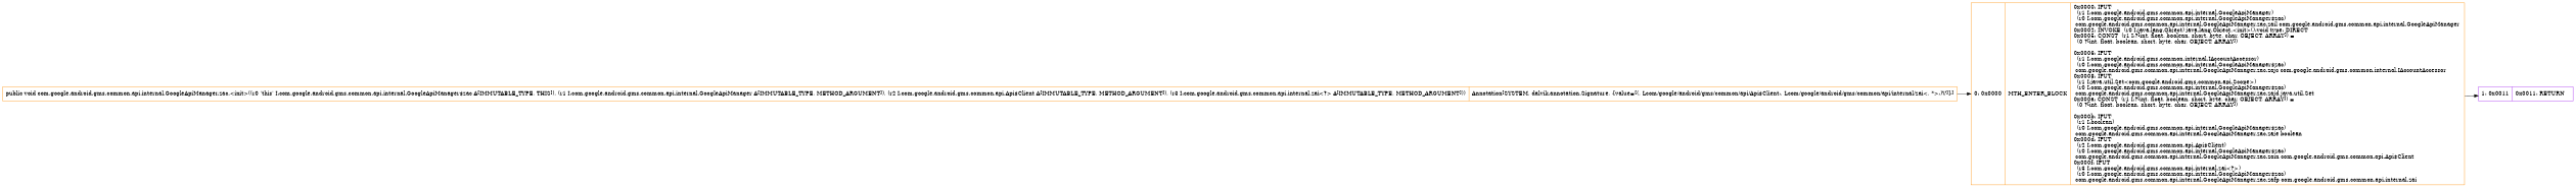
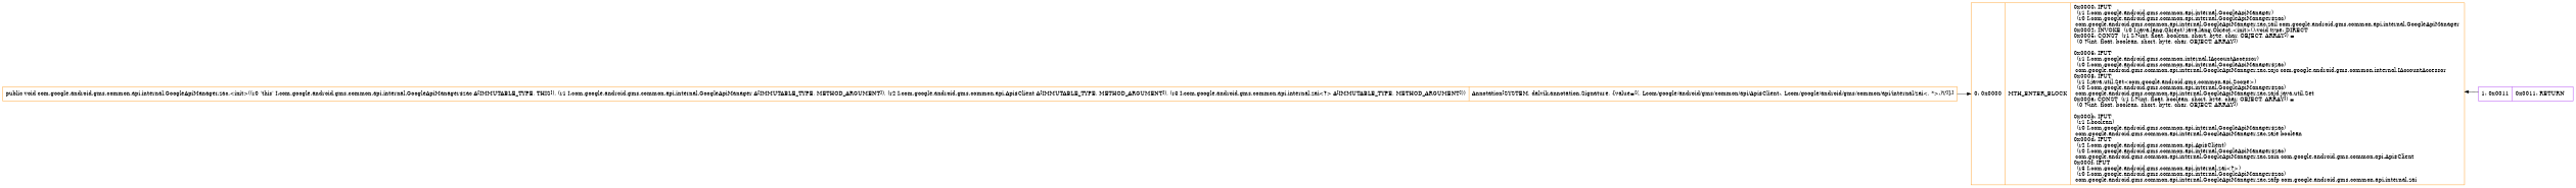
  digraph {
    rankdir=LR
    node [shape=record color=darkorange]
    n1 [label="{0\:\ 0x0000|MTH_ENTER_BLOCK\l|0x0000: IPUT  \l  (r1 I:com.google.android.gms.common.api.internal.GoogleApiManager)\l  (r0 I:com.google.android.gms.common.api.internal.GoogleApiManager$zac)\l com.google.android.gms.common.api.internal.GoogleApiManager.zac.zail com.google.android.gms.common.api.internal.GoogleApiManager \l0x0002: INVOKE  (r0 I:java.lang.Object) java.lang.Object.\<init\>():void type: DIRECT \l0x0005: CONST  (r1 I:?[int, float, boolean, short, byte, char, OBJECT, ARRAY]) = \l  (0 ?[int, float, boolean, short, byte, char, OBJECT, ARRAY])\l \l0x0006: IPUT  \l  (r1 I:com.google.android.gms.common.internal.IAccountAccessor)\l  (r0 I:com.google.android.gms.common.api.internal.GoogleApiManager$zac)\l com.google.android.gms.common.api.internal.GoogleApiManager.zac.zajc com.google.android.gms.common.internal.IAccountAccessor \l0x0008: IPUT  \l  (r1 I:java.util.Set\<com.google.android.gms.common.api.Scope\>)\l  (r0 I:com.google.android.gms.common.api.internal.GoogleApiManager$zac)\l com.google.android.gms.common.api.internal.GoogleApiManager.zac.zajd java.util.Set \l0x000a: CONST  (r1 I:?[int, float, boolean, short, byte, char, OBJECT, ARRAY]) = \l  (0 ?[int, float, boolean, short, byte, char, OBJECT, ARRAY])\l \l0x000b: IPUT  \l  (r1 I:boolean)\l  (r0 I:com.google.android.gms.common.api.internal.GoogleApiManager$zac)\l com.google.android.gms.common.api.internal.GoogleApiManager.zac.zaje boolean \l0x000d: IPUT  \l  (r2 I:com.google.android.gms.common.api.Api$Client)\l  (r0 I:com.google.android.gms.common.api.internal.GoogleApiManager$zac)\l com.google.android.gms.common.api.internal.GoogleApiManager.zac.zain com.google.android.gms.common.api.Api$Client \l0x000f: IPUT  \l  (r3 I:com.google.android.gms.common.api.internal.zai\<?\>)\l  (r0 I:com.google.android.gms.common.api.internal.GoogleApiManager$zac)\l com.google.android.gms.common.api.internal.GoogleApiManager.zac.zafp com.google.android.gms.common.api.internal.zai \l}"]
    n2 [label="{1\:\ 0x0011|0x0011: RETURN   \l}" color=purple]
    n3 [label="{public void com.google.android.gms.common.api.internal.GoogleApiManager.zac.\<init\>((r0 'this' I:com.google.android.gms.common.api.internal.GoogleApiManager$zac A[IMMUTABLE_TYPE, THIS]), (r1 I:com.google.android.gms.common.api.internal.GoogleApiManager A[IMMUTABLE_TYPE, METHOD_ARGUMENT]), (r2 I:com.google.android.gms.common.api.Api$Client A[IMMUTABLE_TYPE, METHOD_ARGUMENT]), (r3 I:com.google.android.gms.common.api.internal.zai\<?\> A[IMMUTABLE_TYPE, METHOD_ARGUMENT]))  | Annotation[SYSTEM, dalvik.annotation.Signature, \{value=[(, Lcom\/google\/android\/gms\/common\/api\/Api$Client;, Lcom\/google\/android\/gms\/common\/api\/internal\/zai\<, *\>;)V]\}]\l}"]
-   n1 -> n2
+   n2 -> n1
    n3 -> n1
  }
